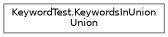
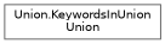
  digraph {
    rankdir=LR
-   n1 [color=grey40 fillcolor=white fontname=Helvetica fontsize=10 height=0.2 label="KeywordTest.KeywordsInUnion\lUnion" shape=box style=filled width=0.4]
+   n1 [color=grey40 fillcolor=white fontname=Helvetica fontsize=10 height=0.2 label="Union.KeywordsInUnion\lUnion" shape=box style=filled width=0.4]
  }
